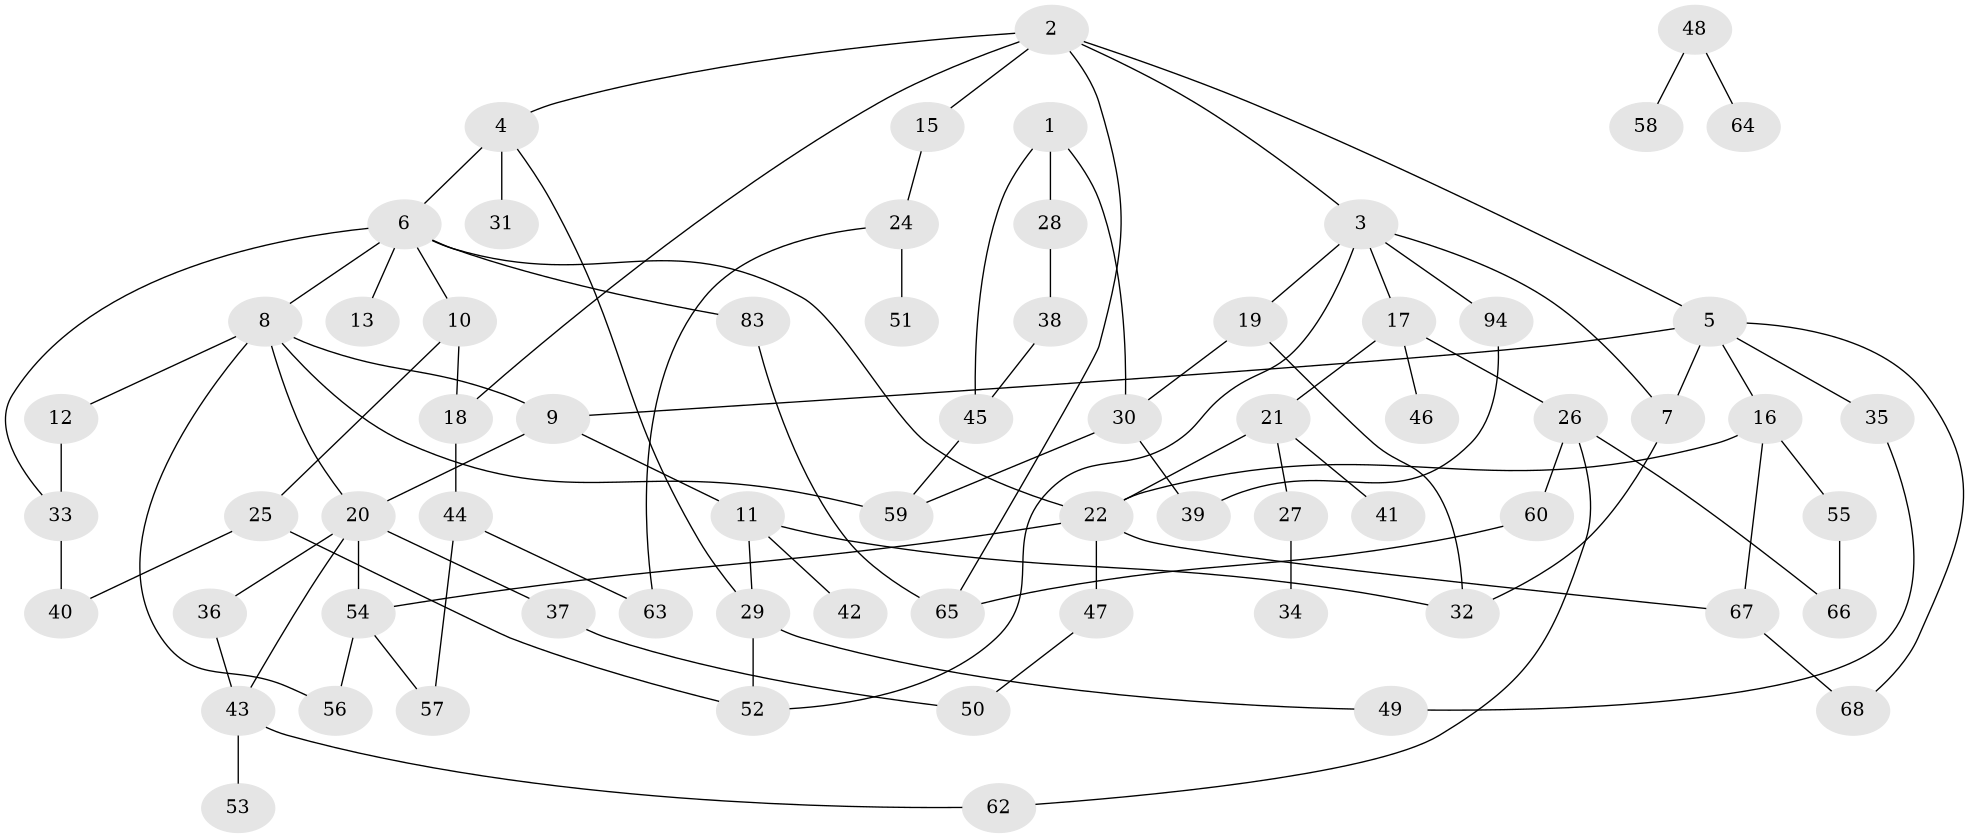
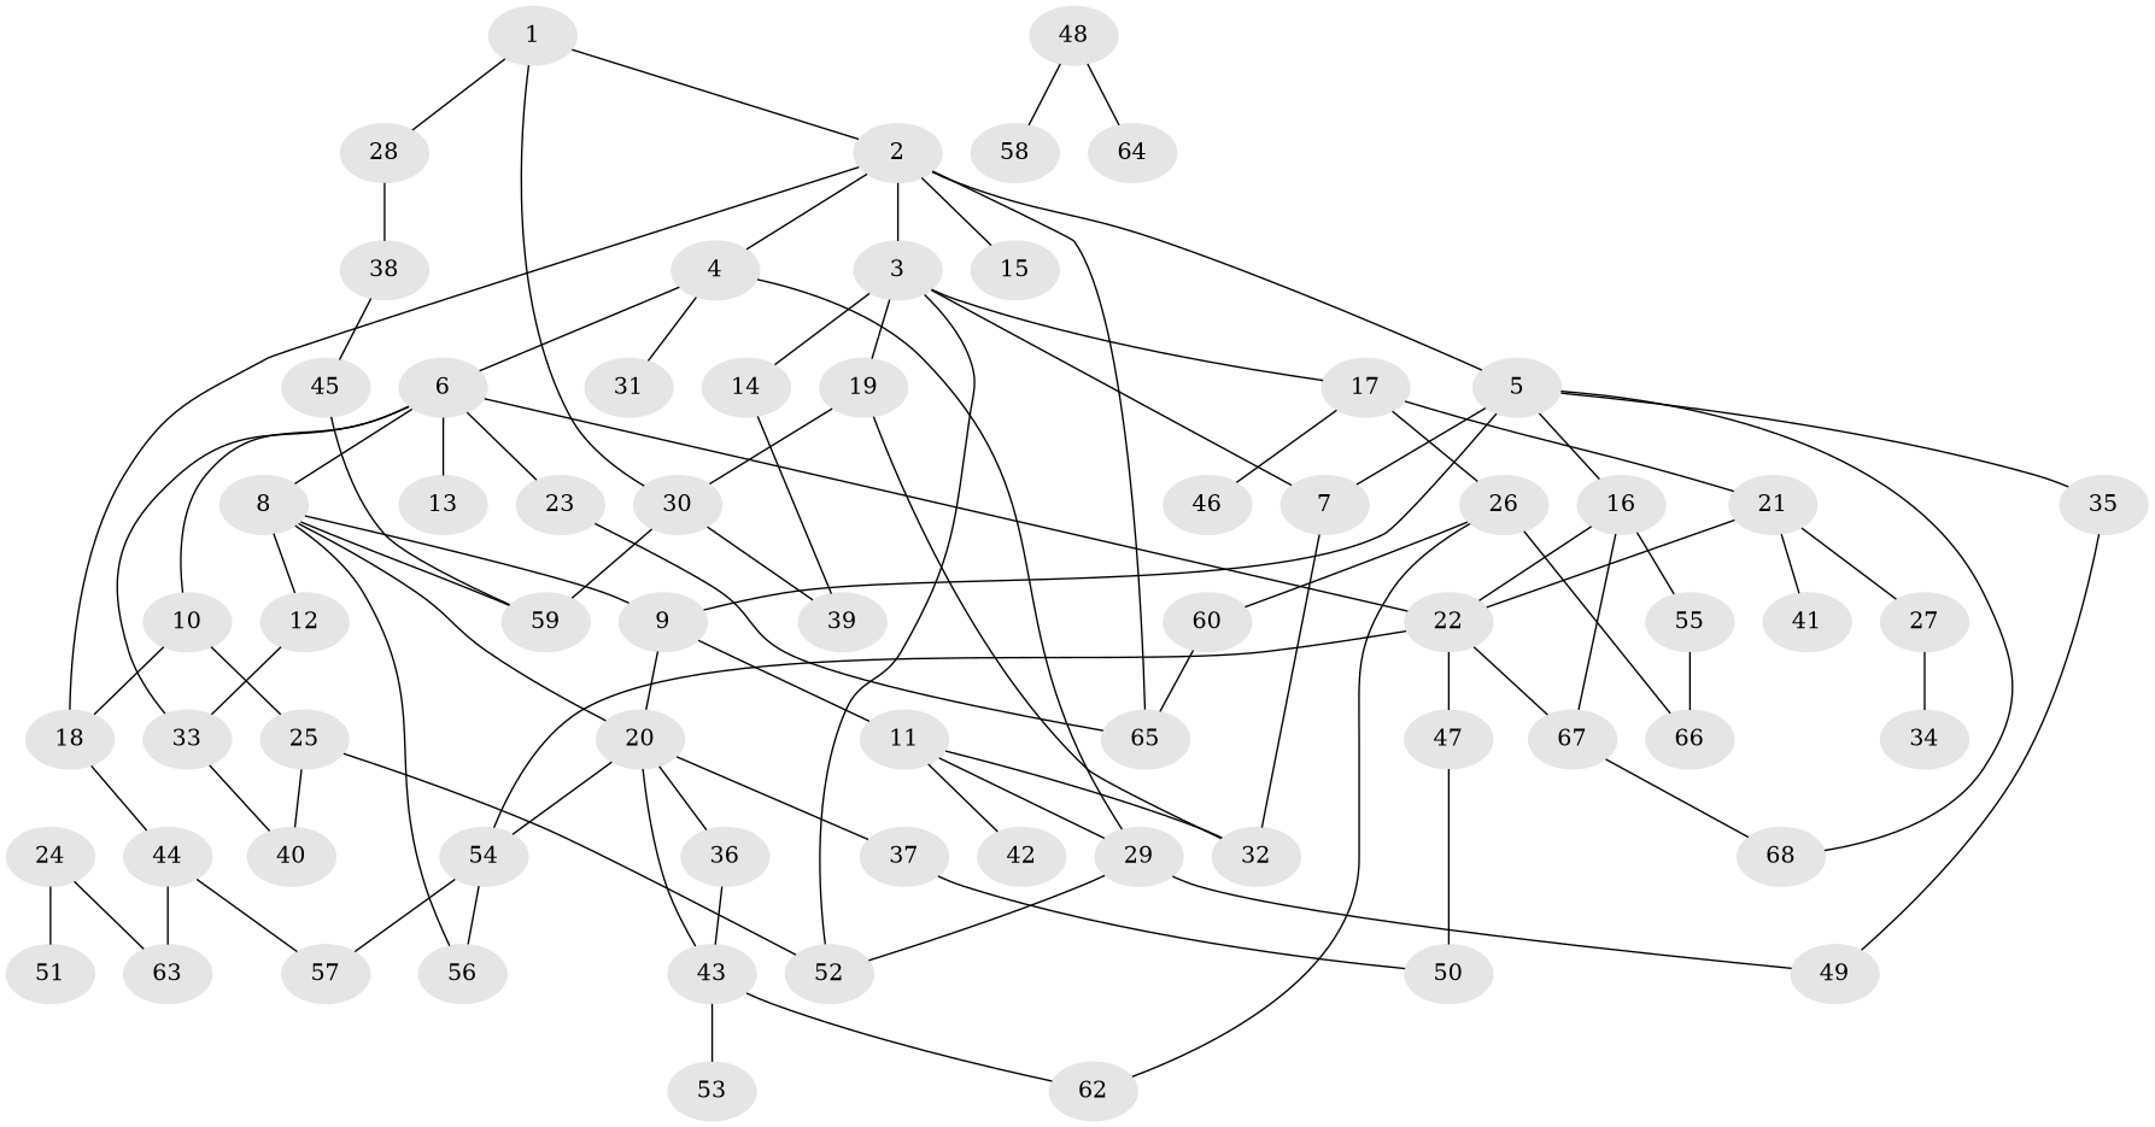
  graph {
    node [color=gray90 style=filled]
    1
    2
    28
    30
    3
    4
    5
    15
    18
    65
    38
    59
    39
    7
-   14 [label=94]
+   14
    17
    19
    52
    6
    29
    31
    9
    16
    35
    68
    24
    44
    32
    21
    26
    46
    8
    10
    13
    22
-   23 [label=83]
+   23
    33
    49
    20
    11
    55
    67
    12
    56
    25
    54
    47
    40
    36
    37
    43
    42
    51
    63
    66
    27
    41
    60
    62
    57
    50
    53
    48
    58
    64
    34
    45
-   1 -- 45
+   1 -- 2
    1 -- 28
    1 -- 30
    2 -- 3
    2 -- 4
    2 -- 5
    2 -- 15
    2 -- 18
    2 -- 65
    28 -- 38
    30 -- 59
    30 -- 39
    3 -- 7
    3 -- 14
    3 -- 17
    3 -- 19
    3 -- 52
    4 -- 6
    4 -- 29
    4 -- 31
    5 -- 7
    5 -- 9
    5 -- 16
    5 -- 35
    5 -- 68
-   15 -- 24
    18 -- 44
    38 -- 45
    7 -- 32
    14 -- 39
    17 -- 21
    17 -- 26
    17 -- 46
    19 -- 30
    19 -- 32
    6 -- 8
    6 -- 10
    6 -- 13
    6 -- 22
    6 -- 23
    6 -- 33
    29 -- 52
    29 -- 49
    9 -- 20
    9 -- 11
    16 -- 22
    16 -- 55
    16 -- 67
    35 -- 49
    24 -- 51
    24 -- 63
    44 -- 63
    44 -- 57
    21 -- 22
    21 -- 27
    21 -- 41
    26 -- 66
    26 -- 60
    26 -- 62
    8 -- 59
    8 -- 9
    8 -- 20
    8 -- 12
    8 -- 56
    10 -- 18
    10 -- 25
    22 -- 67
    22 -- 54
    22 -- 47
    23 -- 65
    33 -- 40
    20 -- 54
    20 -- 36
    20 -- 37
    20 -- 43
    11 -- 29
    11 -- 32
    11 -- 42
    55 -- 66
    67 -- 68
    12 -- 33
    25 -- 52
    25 -- 40
    54 -- 56
    54 -- 57
    47 -- 50
    36 -- 43
    37 -- 50
    43 -- 62
    43 -- 53
    27 -- 34
    60 -- 65
    48 -- 58
    48 -- 64
    45 -- 59
  }
